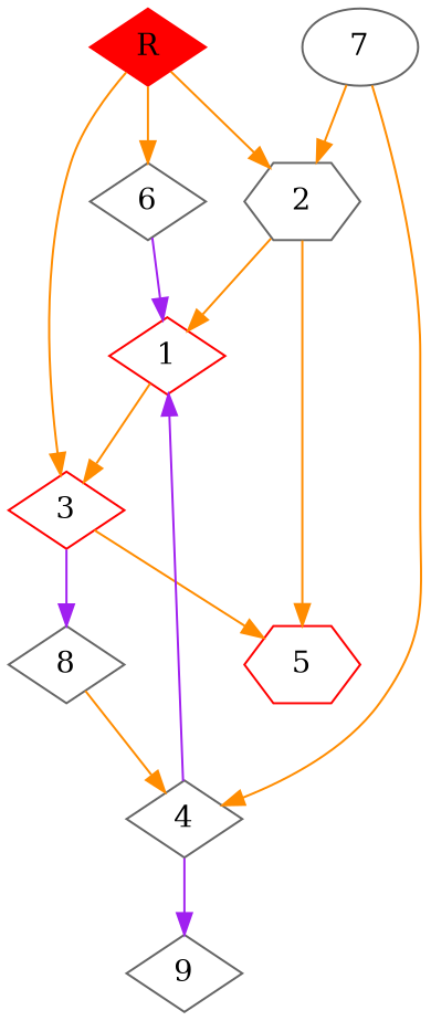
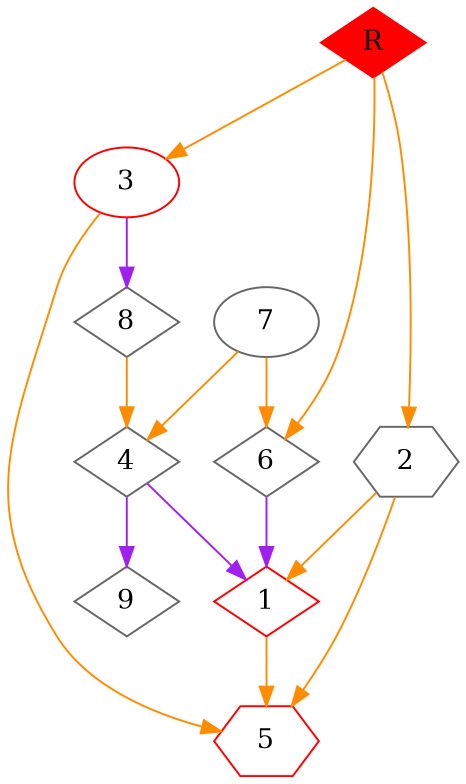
  digraph {
    node [color=gray40 shape=diamond]
    edge [color=darkorange]
    1 [color=red]
-   3 [color=red]
+   3 [color=red shape=ellipse]
    5 [color=red shape=hexagon]
    8
    6
    2 [shape=hexagon]
    7 [shape=ellipse]
    4
    9
    R [color=red fillcolor="#ff0000" style=filled]
-   1 -> 3
+   1 -> 5
    3 -> 5
    3 -> 8 [color=purple]
    8 -> 4
    6 -> 1 [color=purple]
    2 -> 1
    2 -> 5
-   7 -> 2
+   7 -> 6
    7 -> 4
    4 -> 1 [color=purple]
    4 -> 9 [color=purple]
    R -> 3
    R -> 6
    R -> 2
  }
